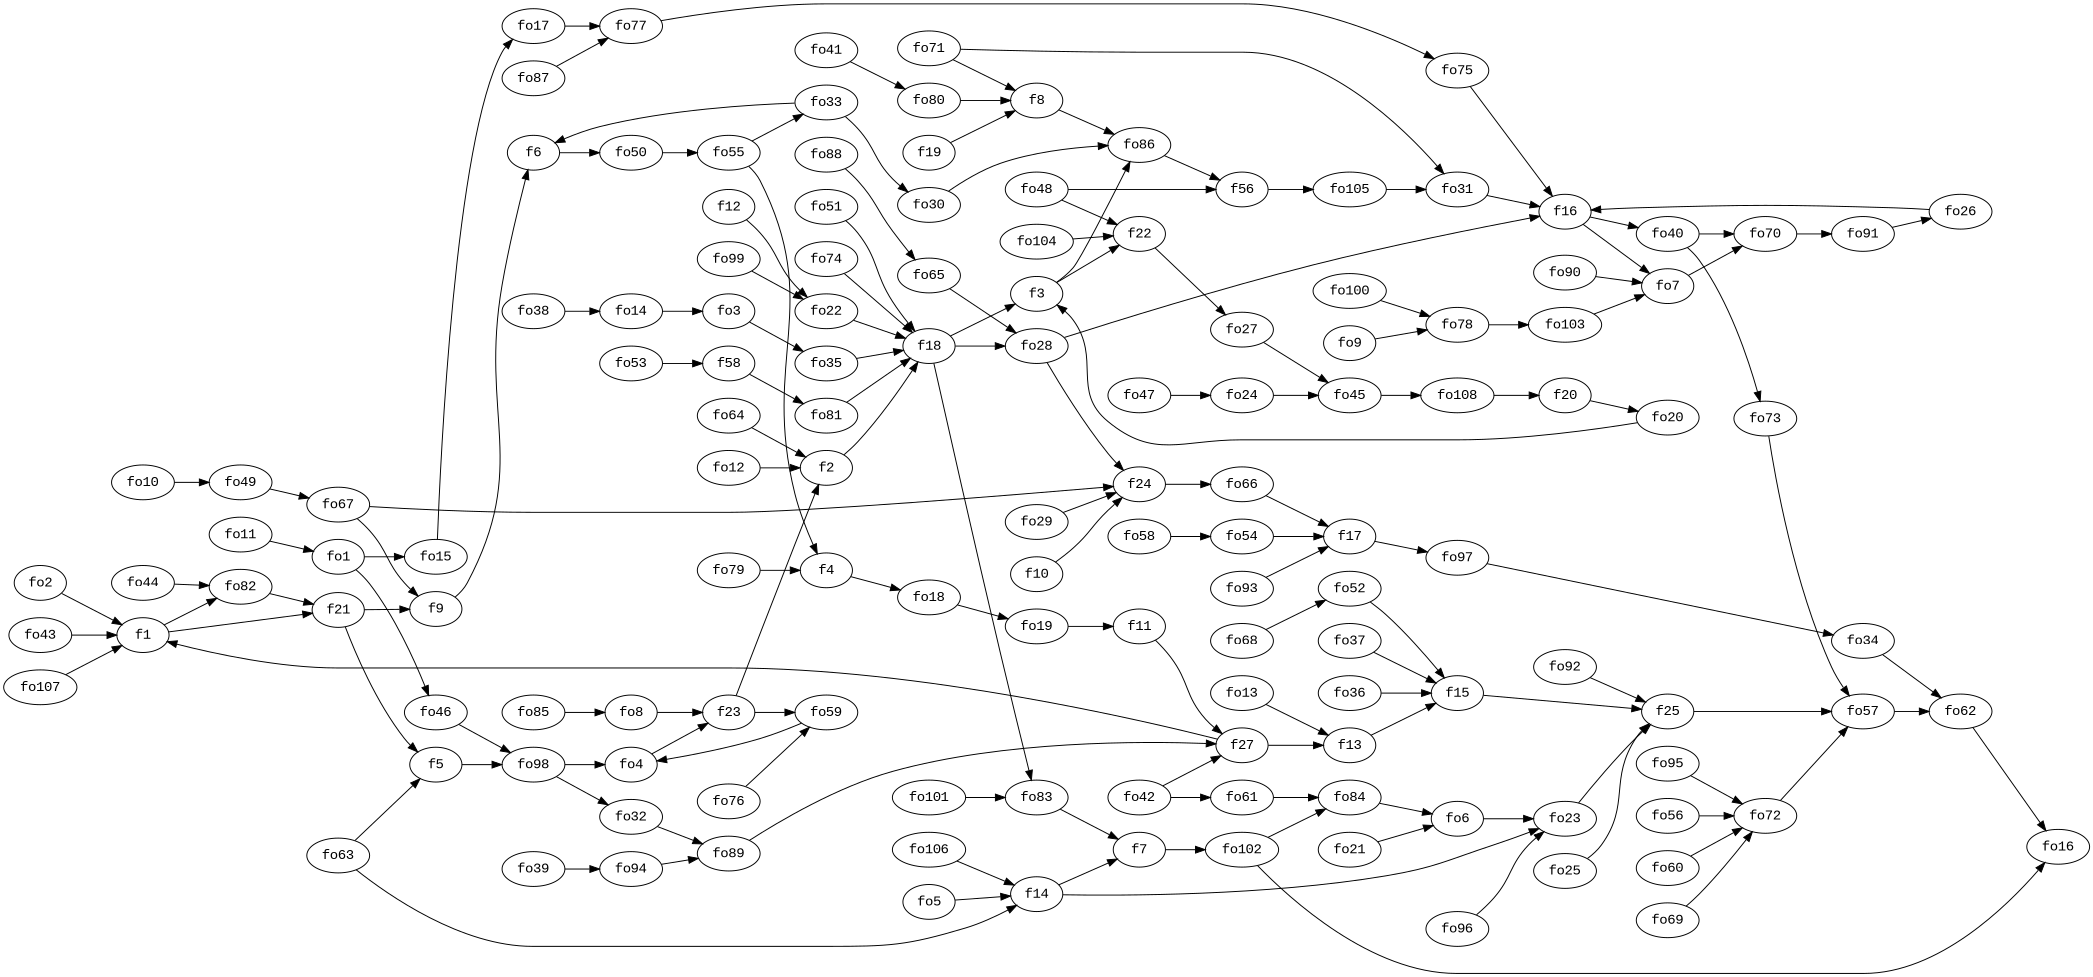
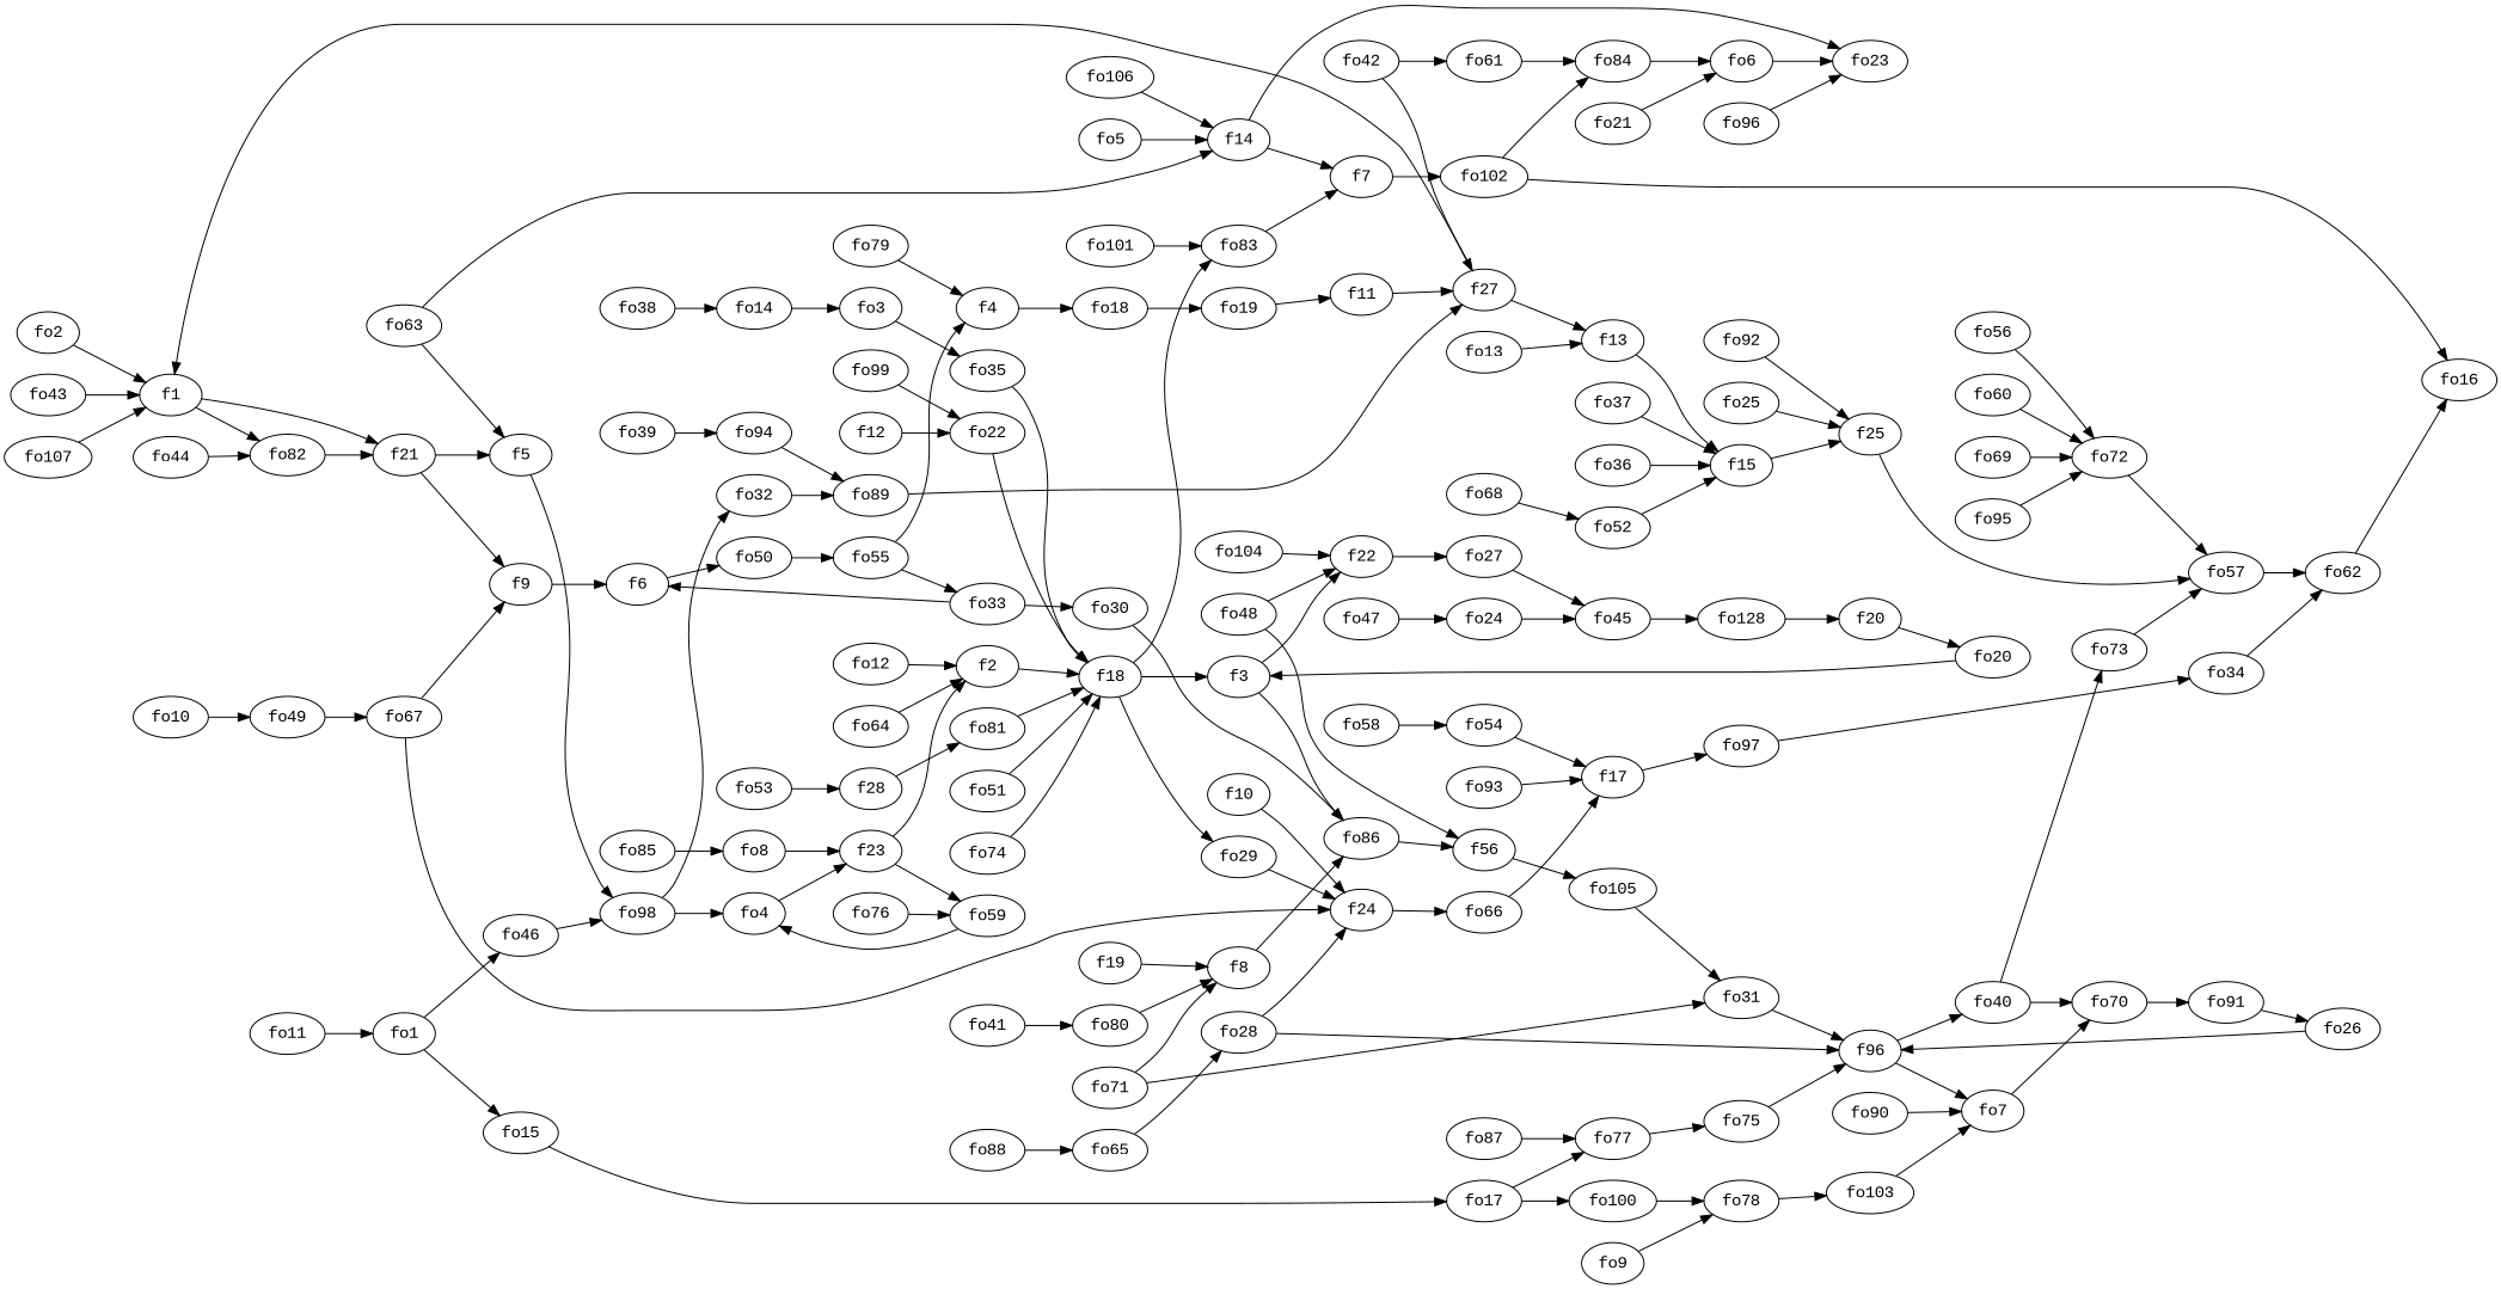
  strict digraph {
    fontname="Liberation Mono"
    rankdir=LR
    node [fontname="Liberation Mono"]
    edge [fontname="Liberation Mono" weight=2]
    f1
    f21
    fo82
    f5
    f9
    f2
    f18
    f3
    fo28
    fo83
    f22
    fo86
    fo27
    n14 [label=f56]
    f4
    fo18
    fo19
    fo98
    fo4
    fo32
    f6
    fo50
    fo55
    f7
    fo102
    fo16
    fo84
    f8
    f10
    f24
    fo66
    f11
    f27
    f13
    f12
    fo22
    f15
    f25
    f14
    fo23
    fo57
-   f16
+   f16 [label=f96]
    fo7
    fo40
    fo70
    fo73
    f17
    fo97
    fo34
    f19
    f20
    fo20
    fo45
    f23
    fo59
    fo62
    fo105
    fo31
-   f28 [label=f58]
+   f28
    fo81
    fo1
    fo15
    fo46
    fo17
    fo2
    fo3
    fo35
    fo5
    fo6
    fo91
    fo8
    fo9
    fo78
    fo103
    fo10
    fo49
    fo67
    fo11
    fo12
    fo13
    fo14
    fo77
    fo100
    fo75
    fo21
    fo24
-   fo108
+   fo108 [label=fo128]
    fo25
    fo26
    fo29
    fo30
    fo89
    fo33
    fo36
    fo37
    fo38
    fo39
    fo94
    fo41
    fo80
    fo42
    fo61
    fo43
    fo44
    fo47
    fo48
    fo51
    fo52
    fo53
    fo54
    fo56
    fo72
    fo58
    fo60
    fo63
    fo64
    fo65
    fo68
    fo69
    fo71
    fo74
    fo76
    fo79
    fo85
    fo87
    fo88
    fo90
    fo92
    fo93
    fo95
    fo96
    fo99
    fo101
    fo104
    fo106
    fo107
    f1 -> f21
    f1 -> fo82
    f21 -> f5
    f21 -> f9
    fo82 -> f21
    f5 -> fo98
    f9 -> f6
    f2 -> f18
    f18 -> f3
-   f18 -> fo28
+   f18 -> fo29
    f18 -> fo83
    f3 -> f22
    f3 -> fo86
    fo28 -> f24
    fo28 -> f16
    fo83 -> f7
    f22 -> fo27
    fo86 -> n14
    fo27 -> fo45
    n14 -> fo105
    f4 -> fo18
    fo18 -> fo19
    fo19 -> f11
    fo98 -> fo4
    fo98 -> fo32
    fo4 -> f23
    fo32 -> fo89
    f6 -> fo50
    fo50 -> fo55
    fo55 -> f4
    fo55 -> fo33
    f7 -> fo102
    fo102 -> fo16
    fo102 -> fo84
    fo84 -> fo6
    f8 -> fo86
    f10 -> f24
    f24 -> fo66
    fo66 -> f17
    f11 -> f27
    f27 -> f1
    f27 -> f13
    f13 -> f15
    f12 -> fo22
    fo22 -> f18
    f15 -> f25
    f25 -> fo57
    f14 -> f7
    f14 -> fo23
-   fo23 -> f25
    fo57 -> fo62
    f16 -> fo7
    f16 -> fo40
    fo7 -> fo70
    fo40 -> fo70
    fo40 -> fo73
    fo70 -> fo91
    fo73 -> fo57
    f17 -> fo97
    fo97 -> fo34
    fo34 -> fo62
    f19 -> f8
    f20 -> fo20
    fo20 -> f3
    fo45 -> fo108
    f23 -> f2
    f23 -> fo59
    fo59 -> fo4
    fo62 -> fo16
    fo105 -> fo31
    fo31 -> f16
    f28 -> fo81
    fo81 -> f18
    fo1 -> fo15
    fo1 -> fo46
    fo15 -> fo17
    fo46 -> fo98
    fo17 -> fo77
+   fo17 -> fo100
    fo2 -> f1
    fo3 -> fo35
    fo35 -> f18
    fo5 -> f14
    fo6 -> fo23
    fo91 -> fo26
    fo8 -> f23
    fo9 -> fo78
    fo78 -> fo103
    fo103 -> fo7
    fo10 -> fo49
    fo49 -> fo67
    fo67 -> f9
    fo67 -> f24
    fo11 -> fo1
    fo12 -> f2
    fo13 -> f13
    fo14 -> fo3
    fo77 -> fo75
    fo100 -> fo78
    fo75 -> f16
    fo21 -> fo6
    fo24 -> fo45
    fo108 -> f20
    fo25 -> f25
    fo26 -> f16
    fo29 -> f24
    fo30 -> fo86
    fo89 -> f27
    fo33 -> f6
    fo33 -> fo30
    fo36 -> f15
    fo37 -> f15
    fo38 -> fo14
    fo39 -> fo94
    fo94 -> fo89
    fo41 -> fo80
    fo80 -> f8
    fo42 -> f27
    fo42 -> fo61
    fo61 -> fo84
    fo43 -> f1
    fo44 -> fo82
    fo47 -> fo24
    fo48 -> f22
    fo48 -> n14
    fo51 -> f18
    fo52 -> f15
    fo53 -> f28
    fo54 -> f17
    fo56 -> fo72
    fo72 -> fo57
    fo58 -> fo54
    fo60 -> fo72
    fo63 -> f5
    fo63 -> f14
    fo64 -> f2
    fo65 -> fo28
    fo68 -> fo52
    fo69 -> fo72
    fo71 -> f8
    fo71 -> fo31
    fo74 -> f18
    fo76 -> fo59
    fo79 -> f4
    fo85 -> fo8
    fo87 -> fo77
    fo88 -> fo65
    fo90 -> fo7
    fo92 -> f25
    fo93 -> f17
    fo95 -> fo72
    fo96 -> fo23
    fo99 -> fo22
    fo101 -> fo83
    fo104 -> f22
    fo106 -> f14
    fo107 -> f1
  }
